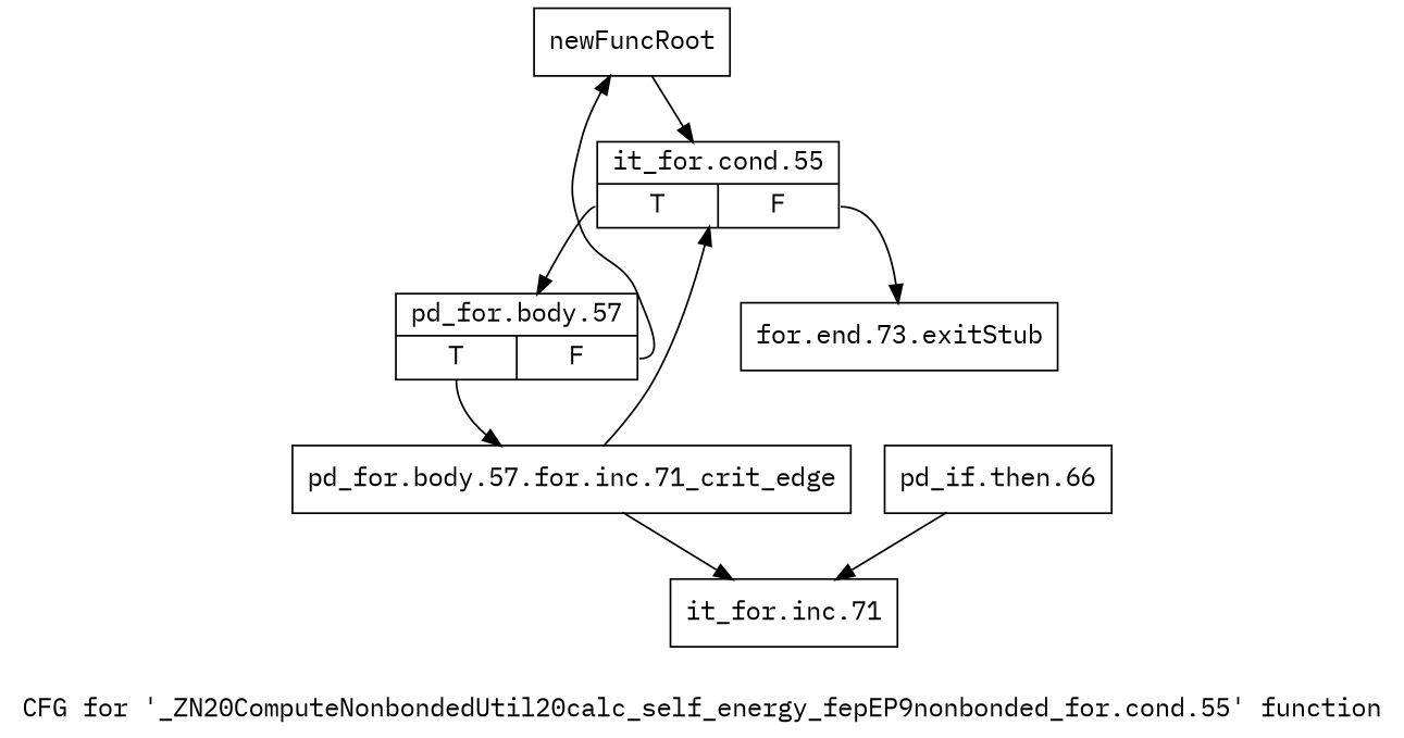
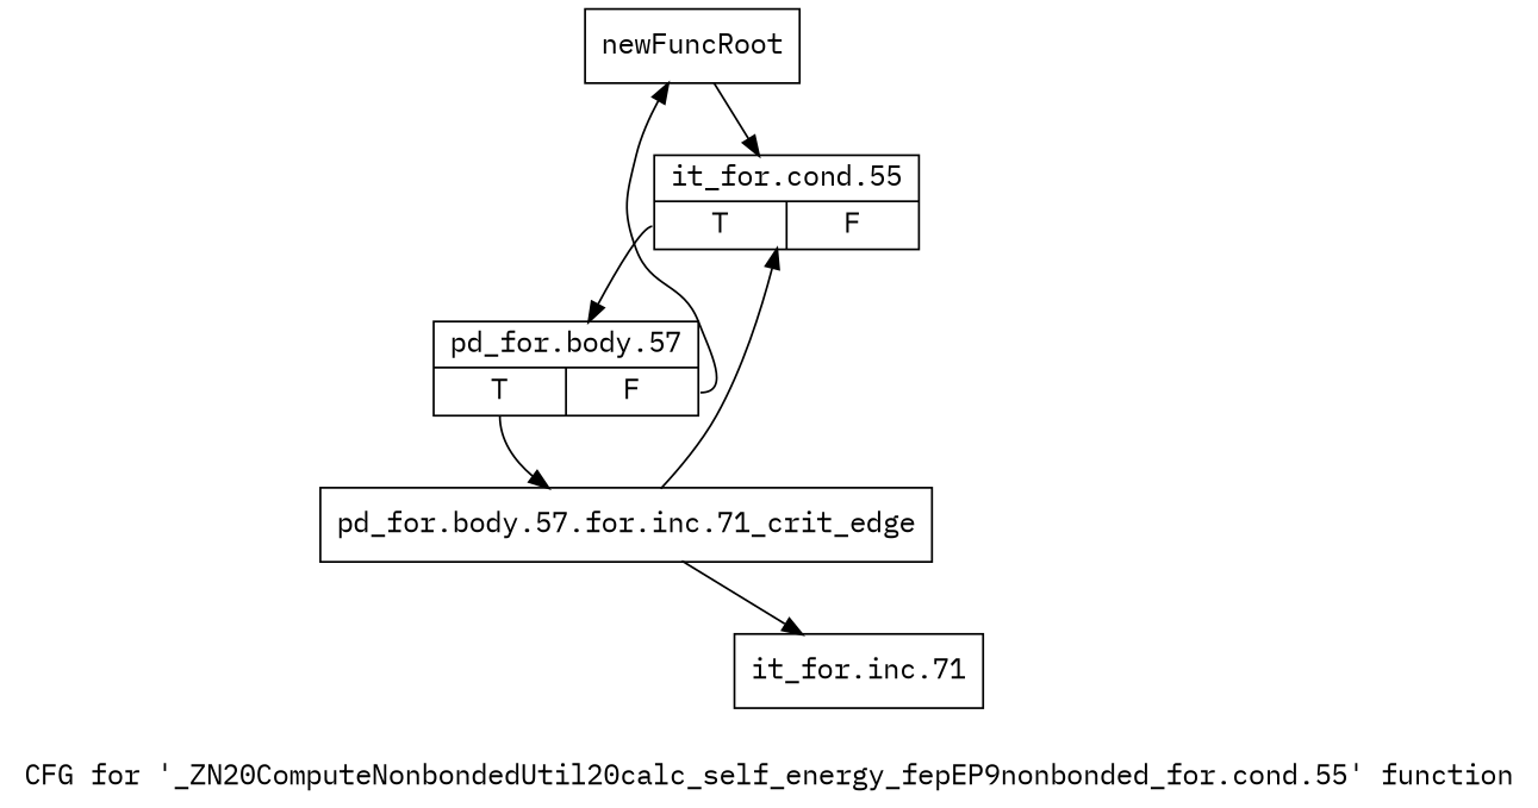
  digraph {
    fontname="IBM Plex Mono"
    label="CFG for '_ZN20ComputeNonbondedUtil20calc_self_energy_fepEP9nonbonded_for.cond.55' function"
    node [fontname="IBM Plex Mono" shape=record]
    edge [fontname="IBM Plex Mono"]
    n1 [label="{newFuncRoot}"]
    n2 [label="{it_for.cond.55|{<s0>T|<s1>F}}"]
-   n3 [label="{for.end.73.exitStub}"]
    n4 [label="{pd_for.body.57|{<s0>T|<s1>F}}"]
    n5 [label="{pd_for.body.57.for.inc.71_crit_edge}"]
    n6 [label="{it_for.inc.71}"]
-   n7 [label="{pd_if.then.66}"]
    n1 -> n2
-   n2 -> n3 [tailport=s1]
    n2 -> n4 [tailport=s0]
    n4 -> n1 [tailport=s1]
    n4 -> n5 [tailport=s0]
    n5 -> n2
    n5 -> n6
-   n7 -> n6
  }
